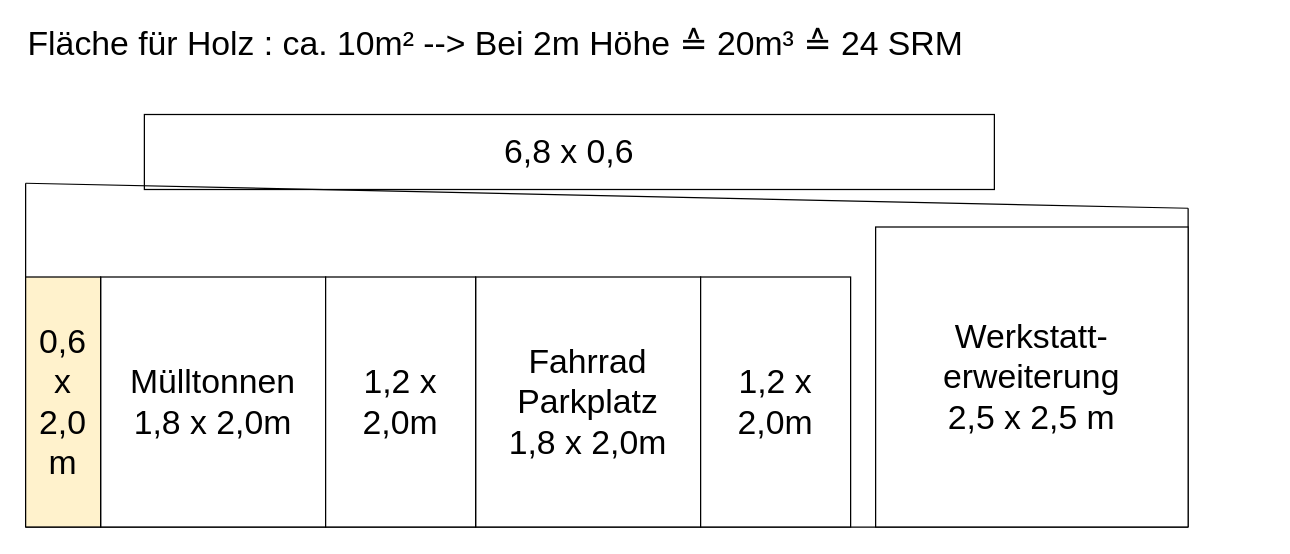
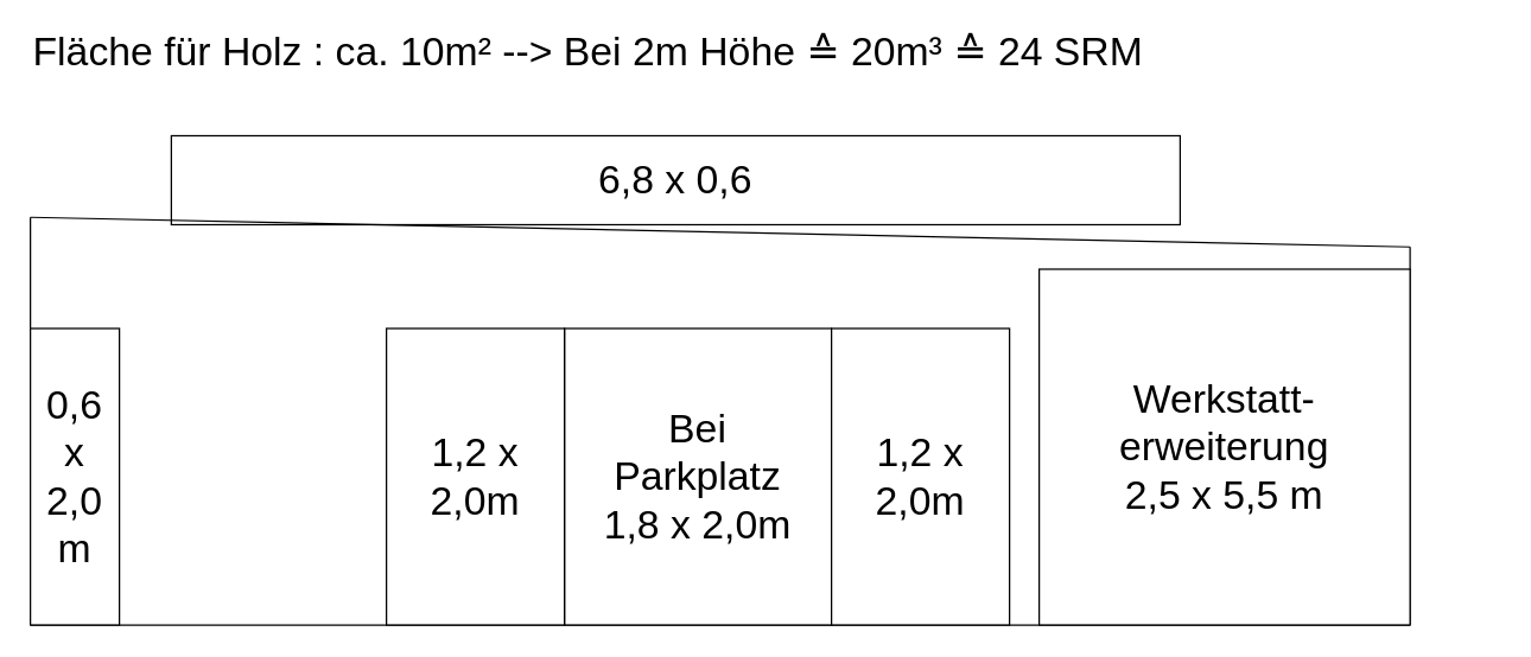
  <mxCell id="0" />
  <mxCell id="1" parent="0" />
  <mxCell id="2" value="6,8 x 0,6" style="rounded=0;whiteSpace=wrap;html=1;fontSize=27;" vertex="1" parent="1"><mxGeometry x="115" y="91" width="680" height="60" as="geometry" /></mxCell>
  <mxCell id="3" value="" style="endArrow=none;html=1;rounded=0;snapToPoint=1;strokeColor=default;" edge="1" parent="1"><mxGeometry width="50" height="50" relative="1" as="geometry"><mxPoint x="20" y="421" as="sourcePoint" /><mxPoint x="950" y="421" as="targetPoint" /></mxGeometry></mxCell>
  <mxCell id="4" value="" style="endArrow=none;html=1;rounded=0;snapToPoint=1;strokeColor=default;" edge="1" parent="1"><mxGeometry width="50" height="50" relative="1" as="geometry"><mxPoint x="20" y="421" as="sourcePoint" /><mxPoint x="20" y="146" as="targetPoint" /></mxGeometry></mxCell>
  <mxCell id="5" value="" style="endArrow=none;html=1;rounded=0;snapToPoint=1;strokeColor=default;" edge="1" parent="1"><mxGeometry width="50" height="50" relative="1" as="geometry"><mxPoint x="950" y="421" as="sourcePoint" /><mxPoint x="950" y="166" as="targetPoint" /></mxGeometry></mxCell>
  <mxCell id="6" value="" style="endArrow=none;html=1;rounded=0;snapToPoint=1;strokeColor=default;" edge="1" parent="1"><mxGeometry width="50" height="50" relative="1" as="geometry"><mxPoint x="20" y="146" as="sourcePoint" /><mxPoint x="950" y="166" as="targetPoint" /></mxGeometry></mxCell>
- <mxCell id="7" value="Mülltonnen&lt;br&gt;1,8 x 2,0m" style="rounded=0;whiteSpace=wrap;html=1;fontSize=27;" vertex="1" parent="1"><mxGeometry x="80" y="221" width="180" height="200" as="geometry" /></mxCell>
- <mxCell id="8" value="Fahrrad&lt;br style=&quot;font-size: 27px;&quot;&gt;Parkplatz&lt;br&gt;1,8 x 2,0m" style="rounded=0;whiteSpace=wrap;html=1;fontSize=27;" vertex="1" parent="1"><mxGeometry x="380" y="221" width="180" height="200" as="geometry" /></mxCell>
- <mxCell id="9" value="Werkstatt-&lt;br&gt;erweiterung&lt;br&gt;2,5 x 2,5 m" style="rounded=0;whiteSpace=wrap;html=1;fontSize=27;" vertex="1" parent="1"><mxGeometry x="700" y="181" width="250" height="240" as="geometry" /></mxCell>
- <mxCell id="10" value="0,6 x 2,0 m" style="rounded=0;whiteSpace=wrap;html=1;fontSize=27;textDirection=rtl;fillColor=#fff2cc;" vertex="1" parent="1"><mxGeometry x="20" y="221" width="60" height="200" as="geometry" /></mxCell>
+ <mxCell id="8" value="Bei&lt;br style=&quot;font-size: 27px;&quot;&gt;Parkplatz&lt;br&gt;1,8 x 2,0m" style="rounded=0;whiteSpace=wrap;html=1;fontSize=27;" vertex="1" parent="1"><mxGeometry x="380" y="221" width="180" height="200" as="geometry" /></mxCell>
+ <mxCell id="9" value="Werkstatt-&lt;br&gt;erweiterung&lt;br&gt;2,5 x 5,5 m" style="rounded=0;whiteSpace=wrap;html=1;fontSize=27;" vertex="1" parent="1"><mxGeometry x="700" y="181" width="250" height="240" as="geometry" /></mxCell>
+ <mxCell id="10" value="0,6 x 2,0 m" style="rounded=0;whiteSpace=wrap;html=1;fontSize=27;textDirection=rtl;" vertex="1" parent="1"><mxGeometry x="20" y="221" width="60" height="200" as="geometry" /></mxCell>
  <mxCell id="11" value="1,2 x 2,0m" style="rounded=0;whiteSpace=wrap;html=1;fontSize=27;" vertex="1" parent="1"><mxGeometry x="260" y="221" width="120" height="200" as="geometry" /></mxCell>
  <mxCell id="12" value="1,2 x 2,0m" style="rounded=0;whiteSpace=wrap;html=1;fontSize=27;" vertex="1" parent="1"><mxGeometry x="560" y="221" width="120" height="200" as="geometry" /></mxCell>
  <mxCell id="13" value="Fläche für Holz : ca. 10m² --&amp;gt; Bei 2m Höhe ≙ 20m³ ≙ 24 SRM" style="text;html=1;strokeColor=none;fillColor=none;align=left;verticalAlign=middle;whiteSpace=wrap;rounded=0;fontSize=27;" vertex="1" parent="1"><mxGeometry x="20" y="20" width="990" height="30" as="geometry" /></mxCell>
